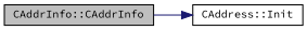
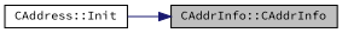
  digraph {
    rankdir=LR
    fontname="Source Code Pro"
    node [color=black fontname="Source Code Pro" fontsize=10 shape=record style=filled]
    n1 [fillcolor=grey75 fontcolor=black height=0.2 label="CAddrInfo::CAddrInfo" width=0.4]
    n2 [fillcolor=white height=0.2 label="CAddress::Init" width=0.4]
-   n1 -> n2 [color=midnightblue fontname="Source Code Pro" fontsize=10 labelfontname=Helvetica labelfontsize=10 style=solid]
+   n2 -> n1 [color=midnightblue fontname="Source Code Pro" fontsize=10 labelfontname=Helvetica labelfontsize=10 style=solid]
  }
